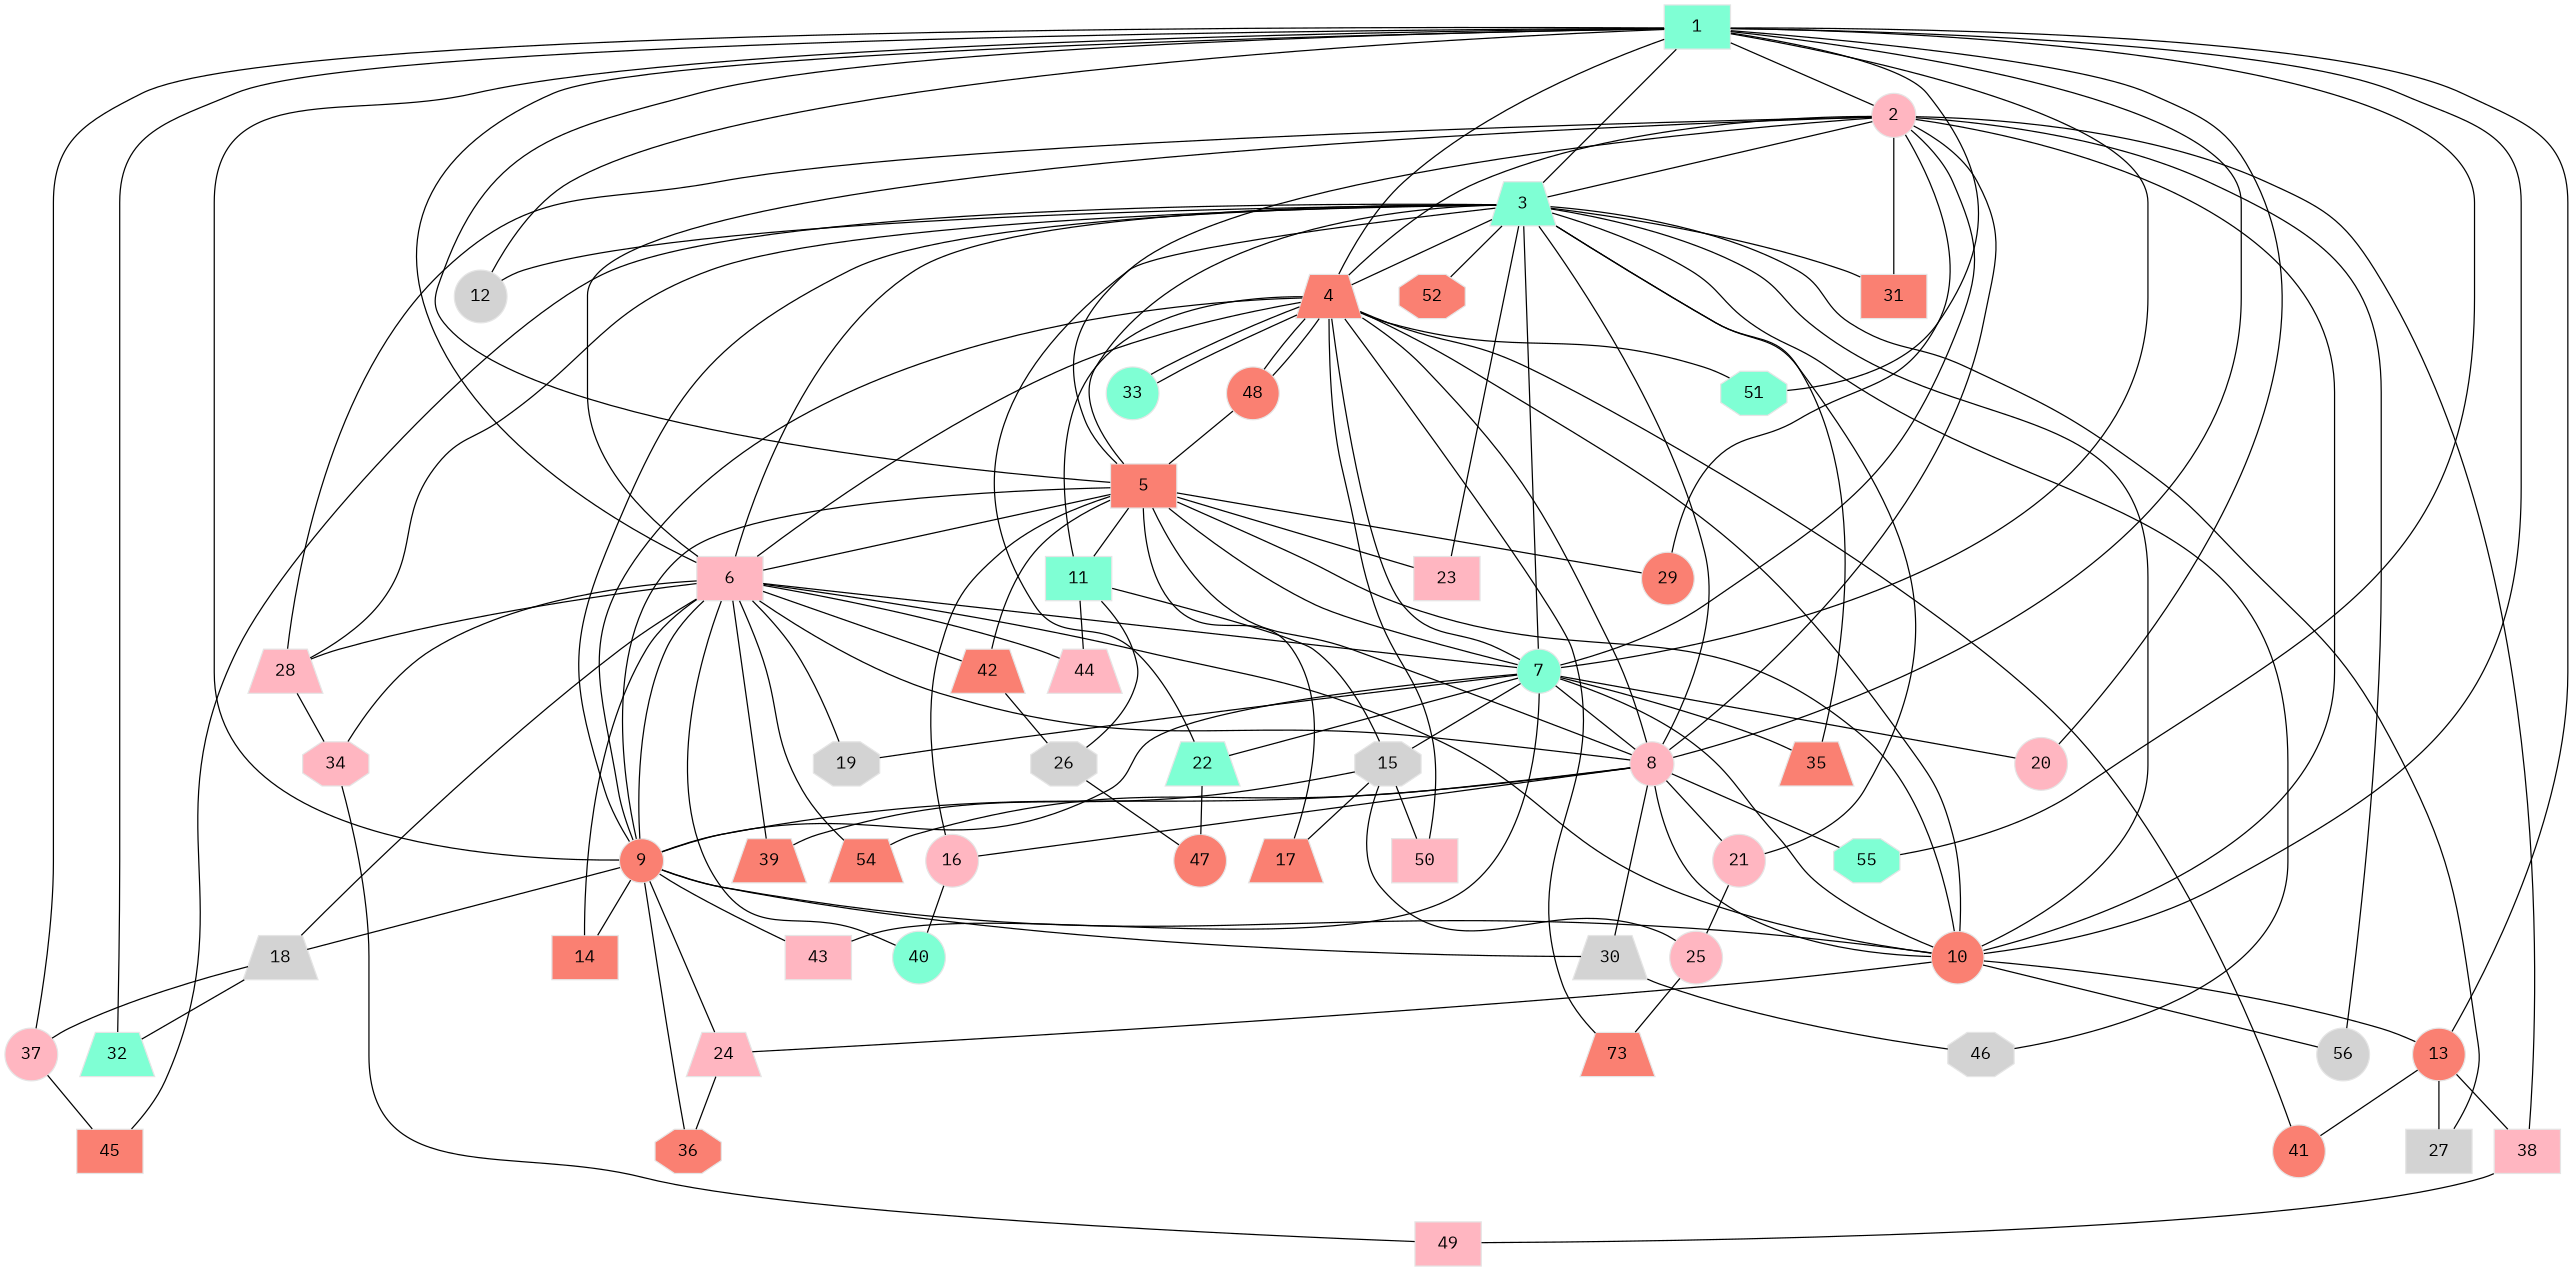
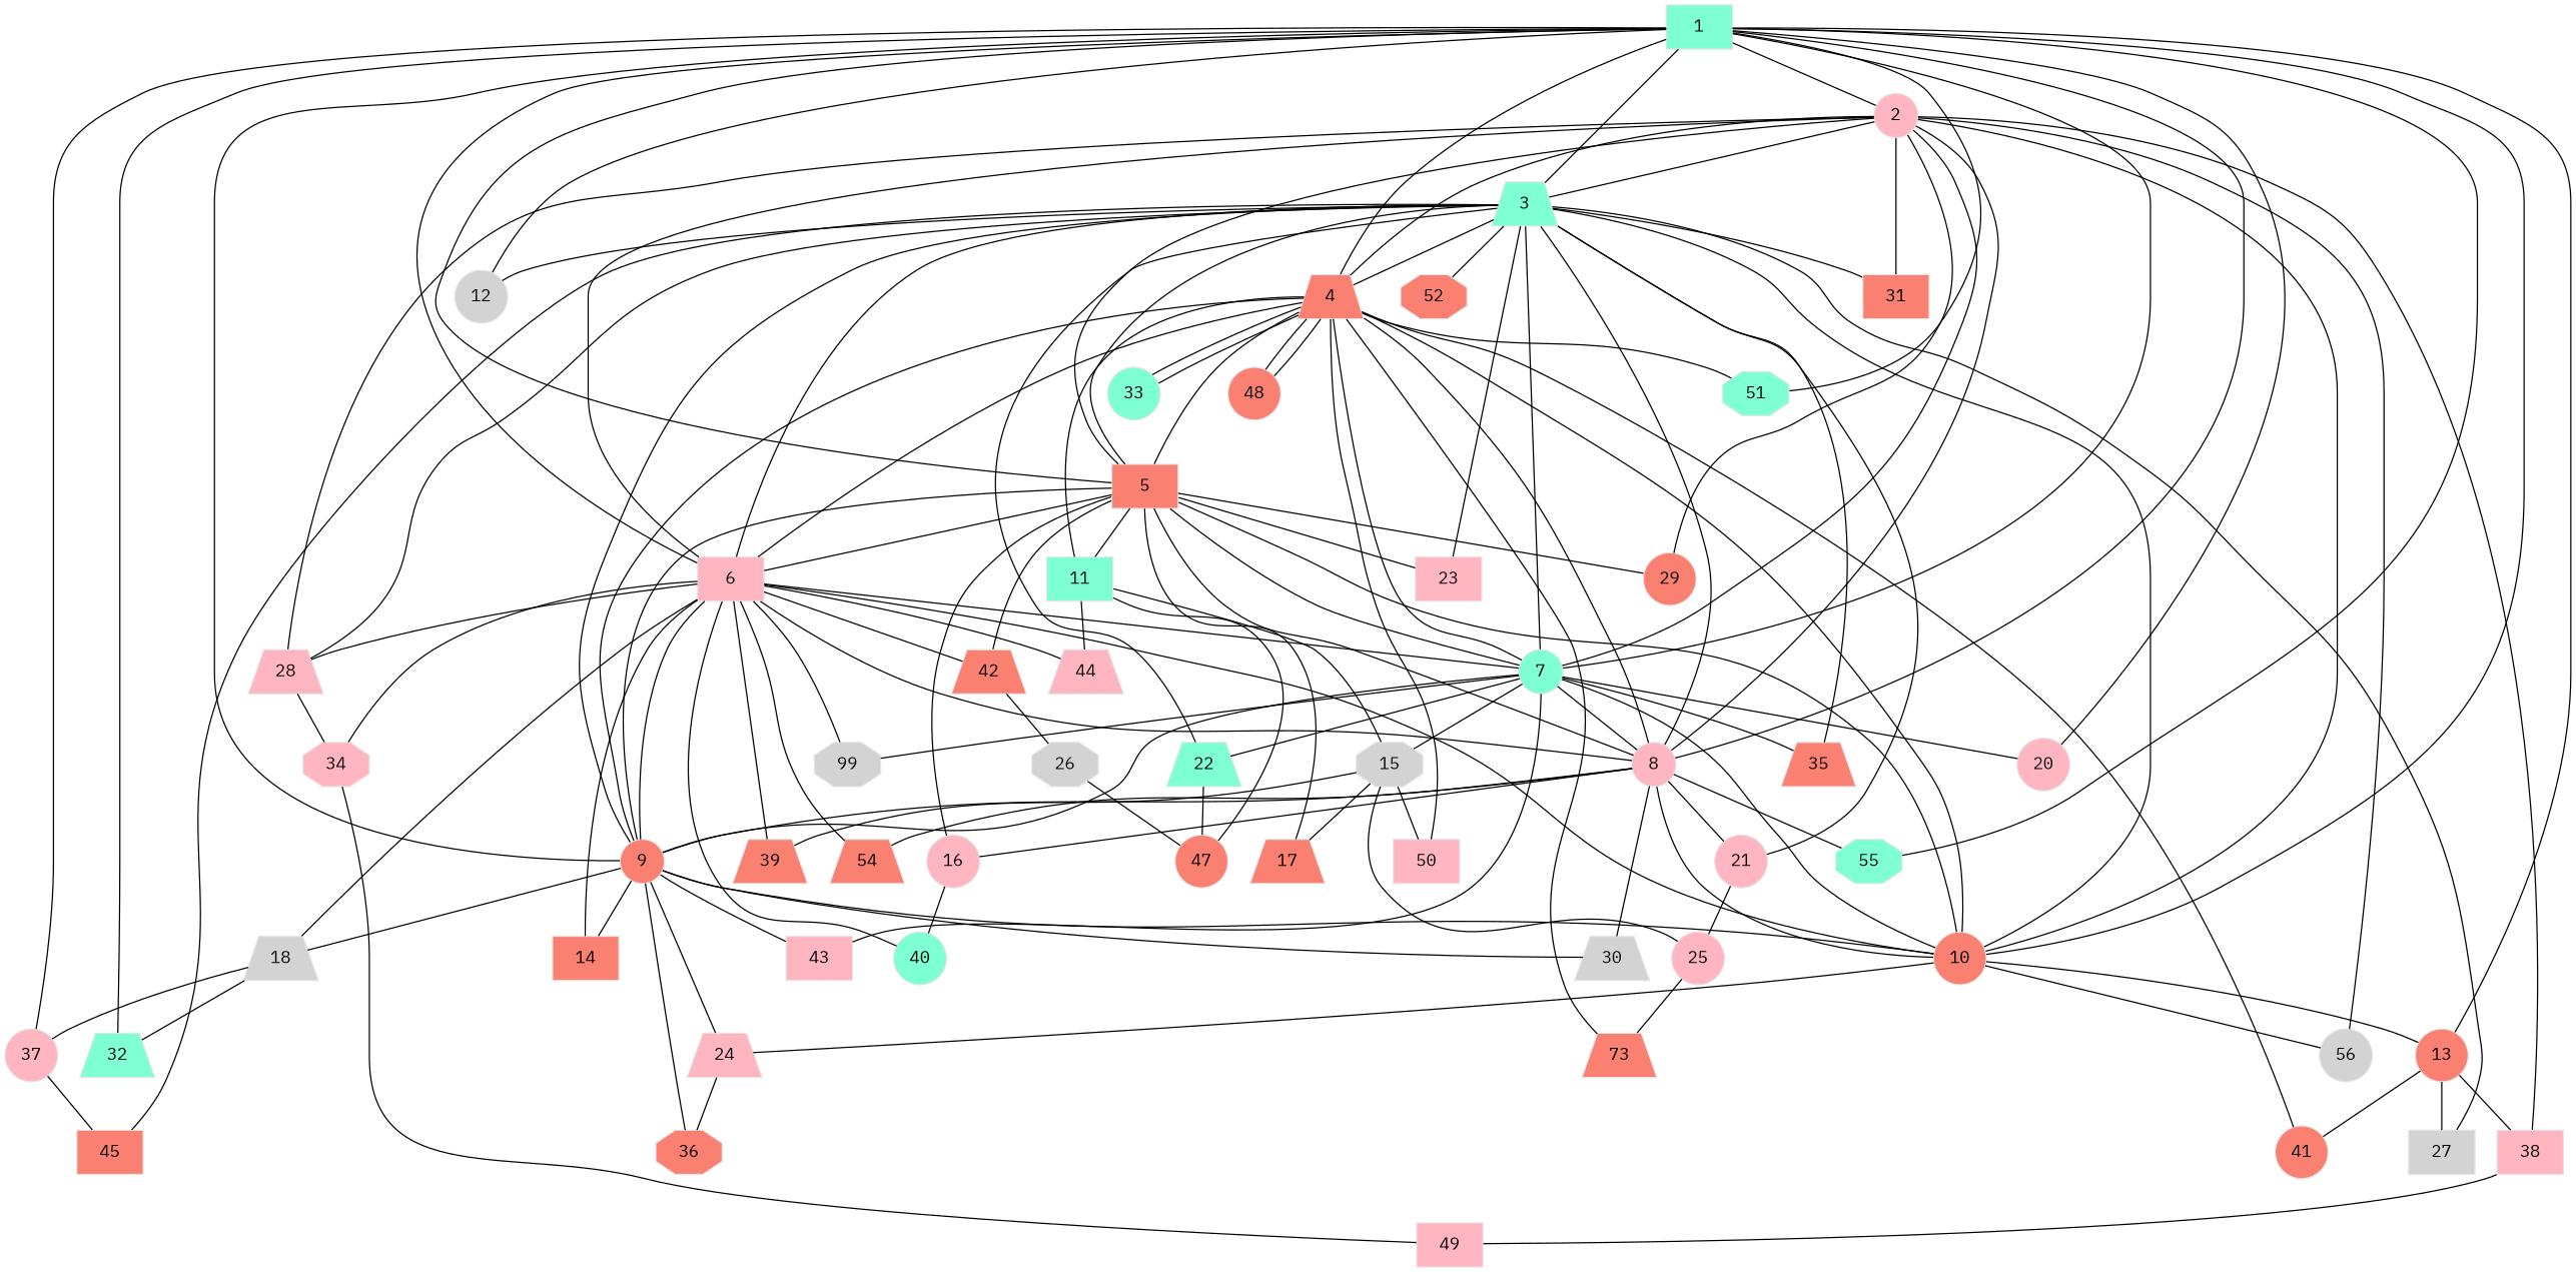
  graph {
    fontname="IBM Plex Mono"
    node [color=gray90 fillcolor=salmon fontname="IBM Plex Mono" shape=circle style=filled]
    edge [fontname="IBM Plex Mono"]
    1 [fillcolor=aquamarine shape=box]
    2 [fillcolor=lightpink]
    3 [fillcolor=aquamarine shape=trapezium]
    4 [shape=trapezium]
    5 [shape=box]
    6 [fillcolor=lightpink shape=box]
    7 [fillcolor=aquamarine]
    8 [fillcolor=lightpink]
    9
    10
    12 [fillcolor=lightgrey]
    13
    20 [fillcolor=lightpink]
    32 [fillcolor=aquamarine shape=trapezium]
    37 [fillcolor=lightpink]
    51 [fillcolor=aquamarine shape=octagon]
    55 [fillcolor=aquamarine shape=octagon]
    29
    31 [shape=box]
    38 [fillcolor=lightpink shape=box]
    56 [fillcolor=lightgrey]
    28 [fillcolor=lightpink shape=trapezium]
    21 [fillcolor=lightpink]
    22 [fillcolor=aquamarine shape=trapezium]
    23 [fillcolor=lightpink shape=box]
    27 [fillcolor=lightgrey shape=box]
    35 [shape=trapezium]
    45 [shape=box]
-   46 [fillcolor=lightgrey shape=octagon]
    52 [shape=octagon]
    11 [fillcolor=aquamarine shape=box]
    33 [fillcolor=aquamarine]
    41
    48
    50 [fillcolor=lightpink shape=box]
    n36 [label=73 shape=trapezium]
    16 [fillcolor=lightpink]
    17 [shape=trapezium]
    42 [shape=trapezium]
    14 [shape=box]
    18 [fillcolor=lightgrey shape=trapezium]
-   19 [fillcolor=lightgrey shape=octagon]
+   19 [fillcolor=lightgrey shape=octagon label=99]
    34 [fillcolor=lightpink shape=octagon]
    39 [shape=trapezium]
    40 [fillcolor=aquamarine]
    44 [fillcolor=lightpink shape=trapezium]
    54 [shape=trapezium]
    15 [fillcolor=lightgrey shape=octagon]
    43 [fillcolor=lightpink shape=box]
    30 [fillcolor=lightgrey shape=trapezium]
    24 [fillcolor=lightpink shape=trapezium]
    36 [shape=octagon]
    49 [fillcolor=lightpink shape=box]
    25 [fillcolor=lightpink]
    47
    26 [fillcolor=lightgrey shape=octagon]
    1 -- 2
    1 -- 3
    1 -- 4
    1 -- 5
    1 -- 6
    1 -- 7
    1 -- 8
    1 -- 9
    1 -- 10
    1 -- 12
    1 -- 13
    1 -- 20
    1 -- 32
    1 -- 37
    1 -- 51
    1 -- 55
    2 -- 3
    2 -- 4
    2 -- 5
    2 -- 6
    2 -- 7
    2 -- 8
    2 -- 10
    2 -- 29
    2 -- 31
    2 -- 38
    2 -- 56
    2 -- 28
    3 -- 4
    3 -- 5
    3 -- 6
    3 -- 7
    3 -- 8
    3 -- 9
    3 -- 10
    3 -- 12
    3 -- 31
    3 -- 28
    3 -- 21
    3 -- 22
    3 -- 23
    3 -- 27
    3 -- 35
    3 -- 45
-   3 -- 46
    3 -- 52
-   48 -- 5
+   4 -- 5
    4 -- 6
    4 -- 7
    4 -- 8
    4 -- 9
    4 -- 10
    4 -- 51
    4 -- 11
    4 -- 33
    4 -- 33
    4 -- 41
    4 -- 48
    4 -- 48
    4 -- 50
    4 -- n36
    5 -- 6
    5 -- 7
    5 -- 8
    5 -- 9
    5 -- 10
    5 -- 29
    5 -- 23
    5 -- 11
    5 -- 16
    5 -- 17
    5 -- 42
    6 -- 7
    6 -- 8
    6 -- 9
    6 -- 10
    6 -- 28
    6 -- 42
    6 -- 14
    6 -- 18
    6 -- 19
    6 -- 34
    6 -- 39
    6 -- 40
    6 -- 44
    6 -- 54
    7 -- 8
    7 -- 9
    7 -- 10
    7 -- 20
    7 -- 22
    7 -- 35
    7 -- 19
    7 -- 15
    7 -- 43
    8 -- 9
    8 -- 10
    8 -- 55
    8 -- 21
    8 -- 16
    8 -- 54
    8 -- 30
    9 -- 10
    9 -- 14
    9 -- 18
    9 -- 43
    9 -- 30
    9 -- 24
    9 -- 36
    10 -- 13
    10 -- 56
    10 -- 24
    13 -- 38
    13 -- 27
    13 -- 41
    37 -- 45
    38 -- 49
    28 -- 34
    21 -- 25
    22 -- 47
    11 -- 44
    11 -- 15
-   11 -- 26
+   11 -- 47
    16 -- 40
    42 -- 26
    18 -- 32
    18 -- 37
    34 -- 49
    15 -- 50
    15 -- 17
    15 -- 39
    15 -- 25
-   30 -- 46
    24 -- 36
    25 -- n36
    26 -- 47
  }
